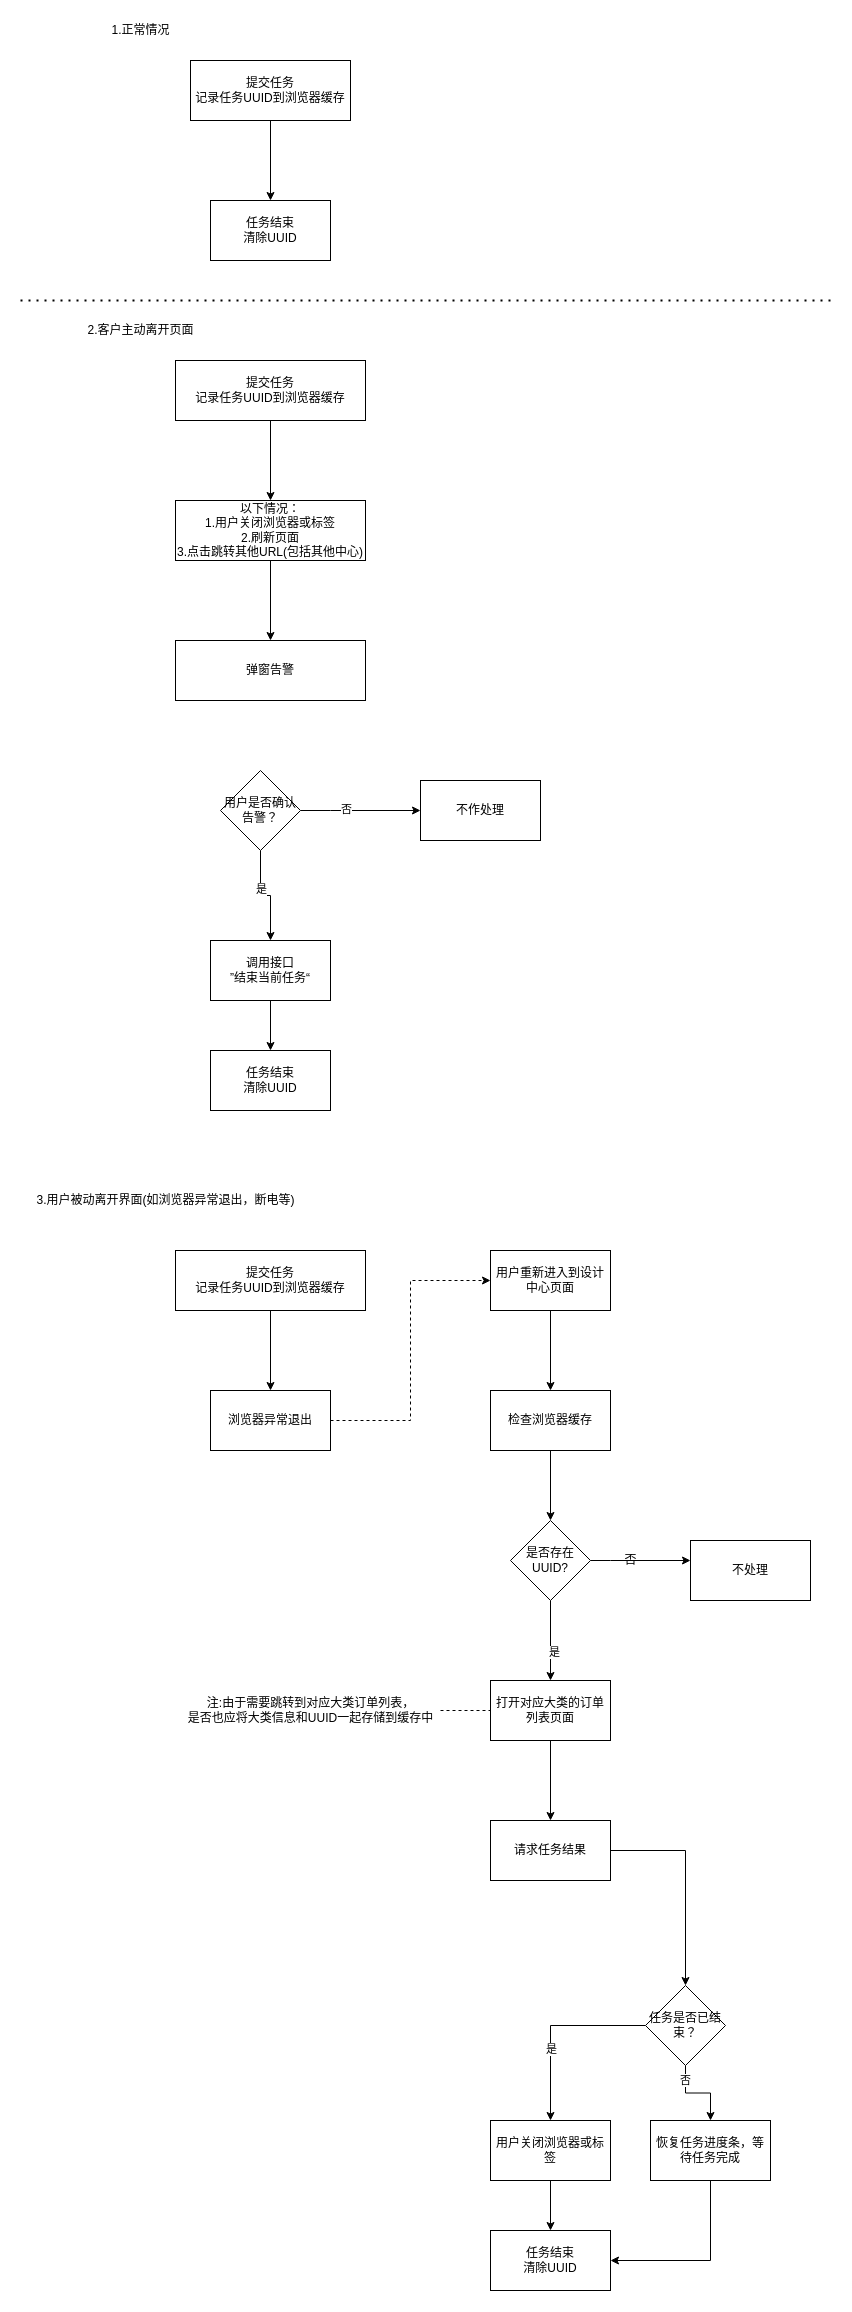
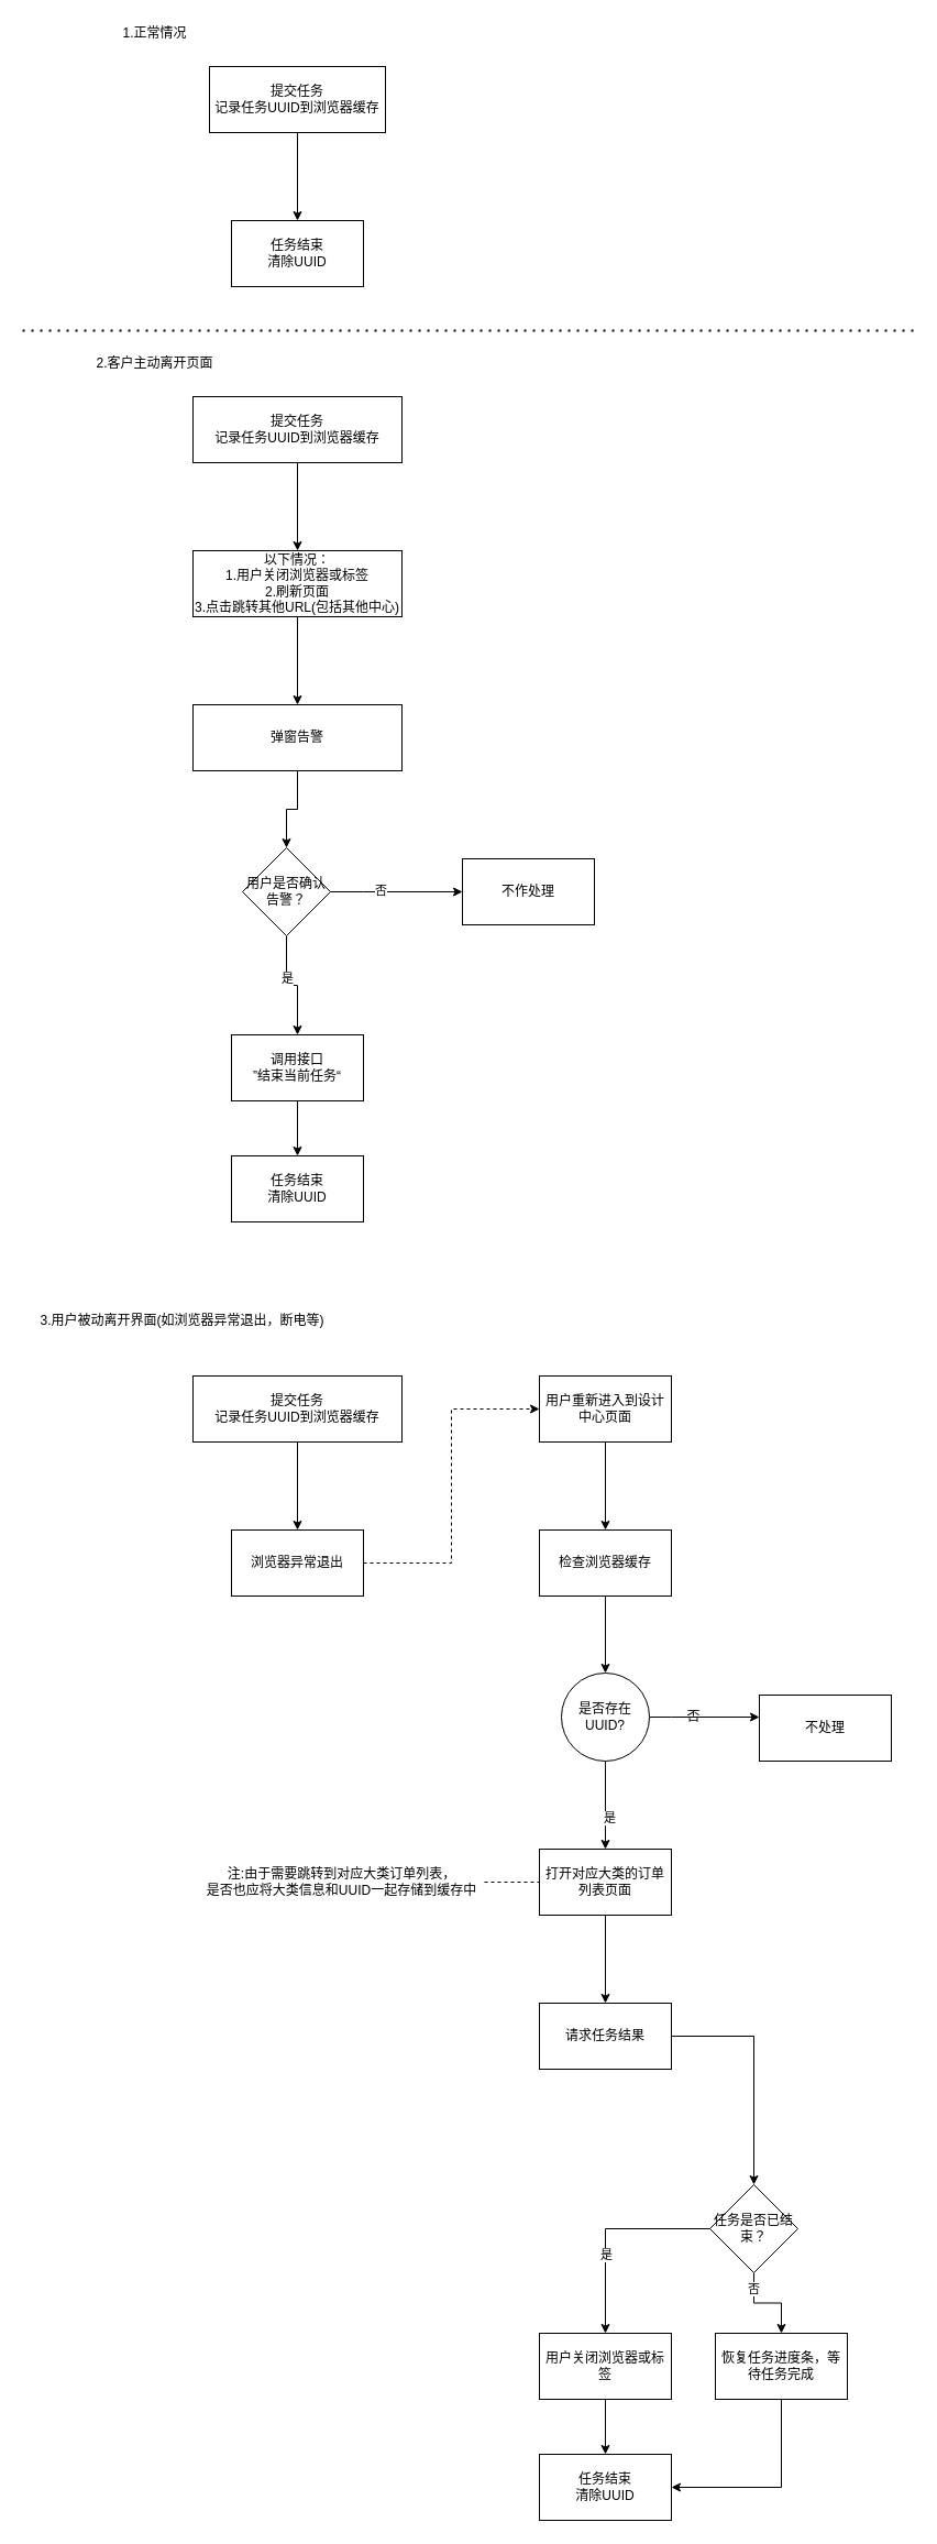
  <mxCell id="0" />
  <mxCell id="1" parent="0" />
  <mxCell id="2" value="" style="edgeStyle=orthogonalEdgeStyle;rounded=0;orthogonalLoop=1;jettySize=auto;html=1;" edge="1" parent="1" source="3" target="4"><mxGeometry relative="1" as="geometry" /></mxCell>
  <mxCell id="3" value="提交任务&lt;br&gt;记录任务UUID到浏览器缓存" style="rounded=0;whiteSpace=wrap;html=1;" vertex="1" parent="1"><mxGeometry x="190" y="60" width="160" height="60" as="geometry" /></mxCell>
  <mxCell id="4" value="任务结束&lt;br&gt;清除UUID" style="whiteSpace=wrap;html=1;rounded=0;" vertex="1" parent="1"><mxGeometry x="210" y="200" width="120" height="60" as="geometry" /></mxCell>
  <mxCell id="5" value="1.正常情况" style="text;html=1;align=center;verticalAlign=middle;resizable=0;points=[];autosize=1;strokeColor=none;fillColor=none;" vertex="1" parent="1"><mxGeometry x="105" y="20" width="70" height="20" as="geometry" /></mxCell>
  <mxCell id="6" value="" style="edgeStyle=orthogonalEdgeStyle;rounded=0;orthogonalLoop=1;jettySize=auto;html=1;" edge="1" parent="1" source="7" target="11"><mxGeometry relative="1" as="geometry" /></mxCell>
  <mxCell id="7" value="&lt;span&gt;提交任务&lt;/span&gt;&lt;br&gt;&lt;span&gt;记录任务UUID到浏览器缓存&lt;/span&gt;" style="rounded=0;whiteSpace=wrap;html=1;" vertex="1" parent="1"><mxGeometry x="175" y="360" width="190" height="60" as="geometry" /></mxCell>
  <mxCell id="8" value="" style="endArrow=none;dashed=1;html=1;dashPattern=1 3;strokeWidth=2;rounded=0;" edge="1" parent="1"><mxGeometry width="50" height="50" relative="1" as="geometry"><mxPoint x="20" y="300" as="sourcePoint" /><mxPoint x="830" y="300" as="targetPoint" /></mxGeometry></mxCell>
  <mxCell id="9" value="2.客户主动离开页面" style="text;html=1;align=center;verticalAlign=middle;resizable=0;points=[];autosize=1;strokeColor=none;fillColor=none;" vertex="1" parent="1"><mxGeometry x="80" y="320" width="120" height="20" as="geometry" /></mxCell>
  <mxCell id="10" value="" style="edgeStyle=orthogonalEdgeStyle;rounded=0;orthogonalLoop=1;jettySize=auto;html=1;" edge="1" parent="1" source="11" target="13"><mxGeometry relative="1" as="geometry" /></mxCell>
  <mxCell id="11" value="&lt;span&gt;以下情况：&lt;br&gt;1.用户关闭浏览器或标签&lt;br&gt;2.刷新页面&lt;br&gt;3.点击跳转其他URL(包括其他中心)&lt;br&gt;&lt;/span&gt;" style="rounded=0;whiteSpace=wrap;html=1;" vertex="1" parent="1"><mxGeometry x="175" y="500" width="190" height="60" as="geometry" /></mxCell>
+ <mxCell id="12" value="" style="edgeStyle=orthogonalEdgeStyle;rounded=0;orthogonalLoop=1;jettySize=auto;html=1;" edge="1" parent="1" source="13" target="18"><mxGeometry relative="1" as="geometry" /></mxCell>
  <mxCell id="13" value="&lt;span&gt;弹窗告警&lt;br&gt;&lt;/span&gt;" style="rounded=0;whiteSpace=wrap;html=1;" vertex="1" parent="1"><mxGeometry x="175" y="640" width="190" height="60" as="geometry" /></mxCell>
  <mxCell id="14" value="" style="edgeStyle=orthogonalEdgeStyle;rounded=0;orthogonalLoop=1;jettySize=auto;html=1;" edge="1" parent="1" source="18" target="20"><mxGeometry relative="1" as="geometry" /></mxCell>
  <mxCell id="15" value="是" style="edgeLabel;html=1;align=center;verticalAlign=middle;resizable=0;points=[];" vertex="1" connectable="0" parent="14"><mxGeometry x="-0.244" relative="1" as="geometry"><mxPoint as="offset" /></mxGeometry></mxCell>
  <mxCell id="16" value="" style="edgeStyle=orthogonalEdgeStyle;rounded=0;orthogonalLoop=1;jettySize=auto;html=1;" edge="1" parent="1" source="18" target="21"><mxGeometry relative="1" as="geometry"><Array as="points"><mxPoint x="330" y="810" /><mxPoint x="330" y="810" /></Array></mxGeometry></mxCell>
  <mxCell id="17" value="否" style="edgeLabel;html=1;align=center;verticalAlign=middle;resizable=0;points=[];" vertex="1" connectable="0" parent="16"><mxGeometry x="-0.244" y="2" relative="1" as="geometry"><mxPoint as="offset" /></mxGeometry></mxCell>
  <mxCell id="18" value="用户是否确认告警？" style="rhombus;whiteSpace=wrap;html=1;rounded=0;" vertex="1" parent="1"><mxGeometry x="220" y="770" width="80" height="80" as="geometry" /></mxCell>
  <mxCell id="19" style="edgeStyle=orthogonalEdgeStyle;rounded=0;orthogonalLoop=1;jettySize=auto;html=1;" edge="1" parent="1" source="20" target="22"><mxGeometry relative="1" as="geometry" /></mxCell>
  <mxCell id="20" value="调用接口&lt;br&gt;”结束当前任务“" style="whiteSpace=wrap;html=1;rounded=0;" vertex="1" parent="1"><mxGeometry x="210" y="940" width="120" height="60" as="geometry" /></mxCell>
  <mxCell id="21" value="不作处理" style="whiteSpace=wrap;html=1;rounded=0;" vertex="1" parent="1"><mxGeometry x="420" y="780" width="120" height="60" as="geometry" /></mxCell>
  <mxCell id="22" value="任务结束&lt;br&gt;清除UUID" style="whiteSpace=wrap;html=1;rounded=0;" vertex="1" parent="1"><mxGeometry x="210" y="1050" width="120" height="60" as="geometry" /></mxCell>
  <mxCell id="23" value="3.用户被动离开界面(如浏览器异常退出，断电等)" style="text;html=1;align=center;verticalAlign=middle;resizable=0;points=[];autosize=1;strokeColor=none;fillColor=none;" vertex="1" parent="1"><mxGeometry x="30" y="1190" width="270" height="20" as="geometry" /></mxCell>
  <mxCell id="24" value="" style="edgeStyle=orthogonalEdgeStyle;rounded=0;orthogonalLoop=1;jettySize=auto;html=1;" edge="1" parent="1" source="25" target="27"><mxGeometry relative="1" as="geometry" /></mxCell>
  <mxCell id="25" value="&lt;span&gt;提交任务&lt;/span&gt;&lt;br&gt;&lt;span&gt;记录任务UUID到浏览器缓存&lt;/span&gt;" style="rounded=0;whiteSpace=wrap;html=1;" vertex="1" parent="1"><mxGeometry x="175" y="1250" width="190" height="60" as="geometry" /></mxCell>
  <mxCell id="26" style="edgeStyle=orthogonalEdgeStyle;rounded=0;orthogonalLoop=1;jettySize=auto;html=1;exitX=1;exitY=0.5;exitDx=0;exitDy=0;entryX=0;entryY=0.5;entryDx=0;entryDy=0;dashed=1;" edge="1" parent="1" source="27" target="29"><mxGeometry relative="1" as="geometry"><mxPoint x="440" y="1280" as="targetPoint" /></mxGeometry></mxCell>
  <mxCell id="27" value="浏览器异常退出" style="whiteSpace=wrap;html=1;rounded=0;" vertex="1" parent="1"><mxGeometry x="210" y="1390" width="120" height="60" as="geometry" /></mxCell>
  <mxCell id="28" value="" style="edgeStyle=orthogonalEdgeStyle;rounded=0;orthogonalLoop=1;jettySize=auto;html=1;" edge="1" parent="1" source="29" target="31"><mxGeometry relative="1" as="geometry" /></mxCell>
  <mxCell id="29" value="用户重新进入到设计中心页面" style="rounded=0;whiteSpace=wrap;html=1;" vertex="1" parent="1"><mxGeometry x="490" y="1250" width="120" height="60" as="geometry" /></mxCell>
  <mxCell id="30" value="" style="edgeStyle=orthogonalEdgeStyle;rounded=0;orthogonalLoop=1;jettySize=auto;html=1;" edge="1" parent="1" source="31" target="35"><mxGeometry relative="1" as="geometry" /></mxCell>
  <mxCell id="31" value="检查浏览器缓存" style="whiteSpace=wrap;html=1;rounded=0;" vertex="1" parent="1"><mxGeometry x="490" y="1390" width="120" height="60" as="geometry" /></mxCell>
  <mxCell id="32" value="" style="edgeStyle=orthogonalEdgeStyle;rounded=0;orthogonalLoop=1;jettySize=auto;html=1;" edge="1" parent="1" source="35" target="37"><mxGeometry relative="1" as="geometry" /></mxCell>
  <mxCell id="33" value="是" style="edgeLabel;html=1;align=center;verticalAlign=middle;resizable=0;points=[];" vertex="1" connectable="0" parent="32"><mxGeometry x="0.267" y="3" relative="1" as="geometry"><mxPoint as="offset" /></mxGeometry></mxCell>
  <mxCell id="34" value="" style="edgeStyle=orthogonalEdgeStyle;rounded=0;orthogonalLoop=1;jettySize=auto;html=1;" edge="1" parent="1" source="35" target="50"><mxGeometry relative="1" as="geometry"><Array as="points"><mxPoint x="610" y="1560" /><mxPoint x="610" y="1560" /></Array></mxGeometry></mxCell>
- <mxCell id="35" value="是否存在UUID?" style="rhombus;whiteSpace=wrap;html=1;rounded=0;" vertex="1" parent="1"><mxGeometry x="510" y="1520" width="80" height="80" as="geometry" /></mxCell>
+ <mxCell id="35" value="是否存在UUID?" style="ellipse;whiteSpace=wrap;html=1;" vertex="1" parent="1"><mxGeometry x="510" y="1520" width="80" height="80" as="geometry" /></mxCell>
  <mxCell id="36" value="" style="edgeStyle=orthogonalEdgeStyle;rounded=0;orthogonalLoop=1;jettySize=auto;html=1;" edge="1" parent="1" source="37" target="39"><mxGeometry relative="1" as="geometry" /></mxCell>
  <mxCell id="37" value="打开对应大类的订单列表页面" style="whiteSpace=wrap;html=1;rounded=0;" vertex="1" parent="1"><mxGeometry x="490" y="1680" width="120" height="60" as="geometry" /></mxCell>
  <mxCell id="38" value="" style="edgeStyle=orthogonalEdgeStyle;rounded=0;orthogonalLoop=1;jettySize=auto;html=1;" edge="1" parent="1" source="39" target="44"><mxGeometry relative="1" as="geometry" /></mxCell>
  <mxCell id="39" value="请求任务结果" style="whiteSpace=wrap;html=1;rounded=0;" vertex="1" parent="1"><mxGeometry x="490" y="1820" width="120" height="60" as="geometry" /></mxCell>
  <mxCell id="40" value="" style="edgeStyle=orthogonalEdgeStyle;rounded=0;orthogonalLoop=1;jettySize=auto;html=1;" edge="1" parent="1" source="44" target="46"><mxGeometry relative="1" as="geometry" /></mxCell>
  <mxCell id="41" value="是" style="edgeLabel;html=1;align=center;verticalAlign=middle;resizable=0;points=[];" vertex="1" connectable="0" parent="40"><mxGeometry x="0.244" relative="1" as="geometry"><mxPoint as="offset" /></mxGeometry></mxCell>
  <mxCell id="42" value="" style="edgeStyle=orthogonalEdgeStyle;rounded=0;orthogonalLoop=1;jettySize=auto;html=1;" edge="1" parent="1" source="44" target="48"><mxGeometry relative="1" as="geometry" /></mxCell>
  <mxCell id="43" value="否" style="edgeLabel;html=1;align=center;verticalAlign=middle;resizable=0;points=[];" vertex="1" connectable="0" parent="42"><mxGeometry x="-0.648" y="-1" relative="1" as="geometry"><mxPoint as="offset" /></mxGeometry></mxCell>
  <mxCell id="44" value="任务是否已结束？" style="rhombus;whiteSpace=wrap;html=1;rounded=0;" vertex="1" parent="1"><mxGeometry x="645" y="1985" width="80" height="80" as="geometry" /></mxCell>
  <mxCell id="45" style="edgeStyle=orthogonalEdgeStyle;rounded=0;orthogonalLoop=1;jettySize=auto;html=1;exitX=0.5;exitY=1;exitDx=0;exitDy=0;" edge="1" parent="1" source="46" target="49"><mxGeometry relative="1" as="geometry" /></mxCell>
  <mxCell id="46" value="用户关闭浏览器或标签" style="whiteSpace=wrap;html=1;rounded=0;" vertex="1" parent="1"><mxGeometry x="490" y="2120" width="120" height="60" as="geometry" /></mxCell>
  <mxCell id="47" style="edgeStyle=orthogonalEdgeStyle;rounded=0;orthogonalLoop=1;jettySize=auto;html=1;exitX=0.5;exitY=1;exitDx=0;exitDy=0;entryX=1;entryY=0.5;entryDx=0;entryDy=0;" edge="1" parent="1" source="48" target="49"><mxGeometry relative="1" as="geometry" /></mxCell>
  <mxCell id="48" value="恢复任务进度条，等待任务完成" style="whiteSpace=wrap;html=1;rounded=0;" vertex="1" parent="1"><mxGeometry x="650" y="2120" width="120" height="60" as="geometry" /></mxCell>
  <mxCell id="49" value="任务结束&lt;br&gt;清除UUID" style="whiteSpace=wrap;html=1;rounded=0;" vertex="1" parent="1"><mxGeometry x="490" y="2230" width="120" height="60" as="geometry" /></mxCell>
  <mxCell id="50" value="不处理" style="whiteSpace=wrap;html=1;rounded=0;" vertex="1" parent="1"><mxGeometry x="690" y="1540" width="120" height="60" as="geometry" /></mxCell>
  <mxCell id="51" value="否" style="text;html=1;align=center;verticalAlign=middle;resizable=0;points=[];autosize=1;strokeColor=none;fillColor=none;" vertex="1" parent="1"><mxGeometry x="615" y="1550" width="30" height="20" as="geometry" /></mxCell>
  <mxCell id="52" style="edgeStyle=orthogonalEdgeStyle;rounded=0;orthogonalLoop=1;jettySize=auto;html=1;dashed=1;endArrow=none;endFill=0;" edge="1" parent="1" source="53" target="37"><mxGeometry relative="1" as="geometry" /></mxCell>
  <mxCell id="53" value="注:由于需要跳转到对应大类订单列表，&lt;br&gt;是否也应将大类信息和UUID一起存储到缓存中" style="text;html=1;align=center;verticalAlign=middle;resizable=0;points=[];autosize=1;strokeColor=none;fillColor=none;" vertex="1" parent="1"><mxGeometry x="180" y="1695" width="260" height="30" as="geometry" /></mxCell>
